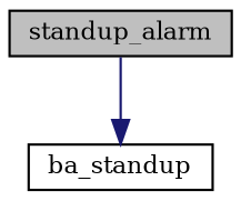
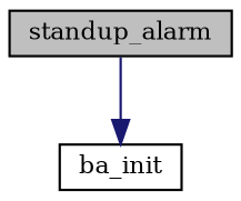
  digraph {
    rankdir=TB
    fontname="DejaVu Serif"
    node [color=black fontname="DejaVu Serif" fontsize=10 shape=record style=filled]
    n1 [fillcolor=grey75 fontcolor=black height=0.2 label=standup_alarm width=0.4]
-   n2 [fillcolor=white height=0.2 label=ba_standup width=0.4]
+   n2 [fillcolor=white height=0.2 label=ba_init width=0.4]
    n1 -> n2 [color=midnightblue fontname="DejaVu Serif" fontsize=10 labelfontname=Helvetica labelfontsize=10 style=solid]
  }
